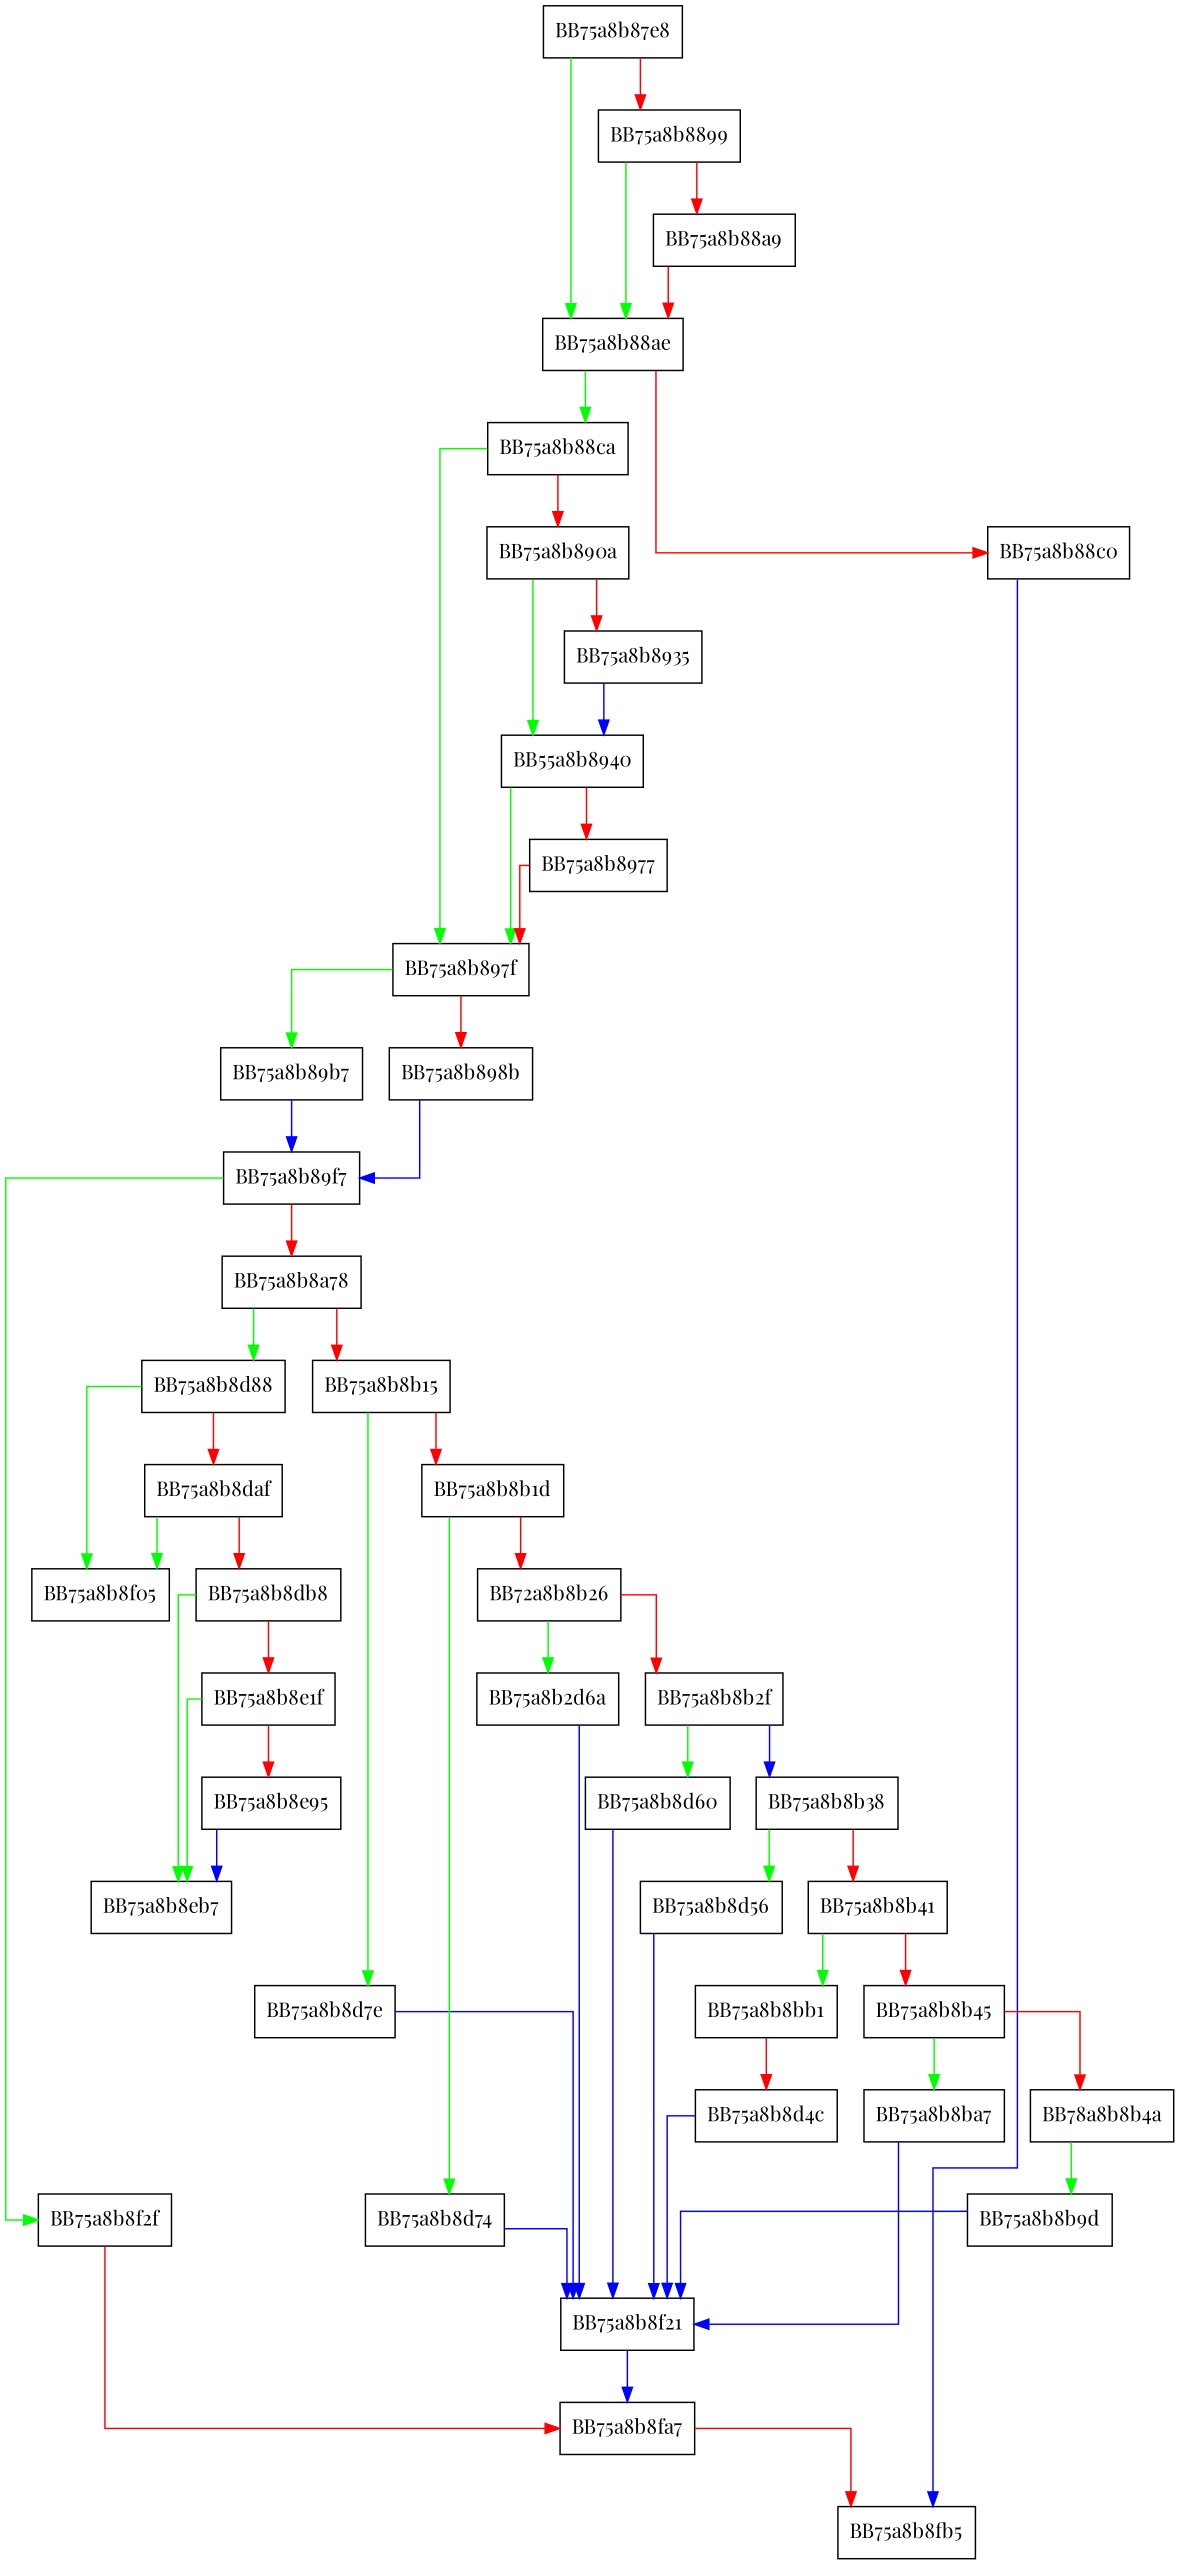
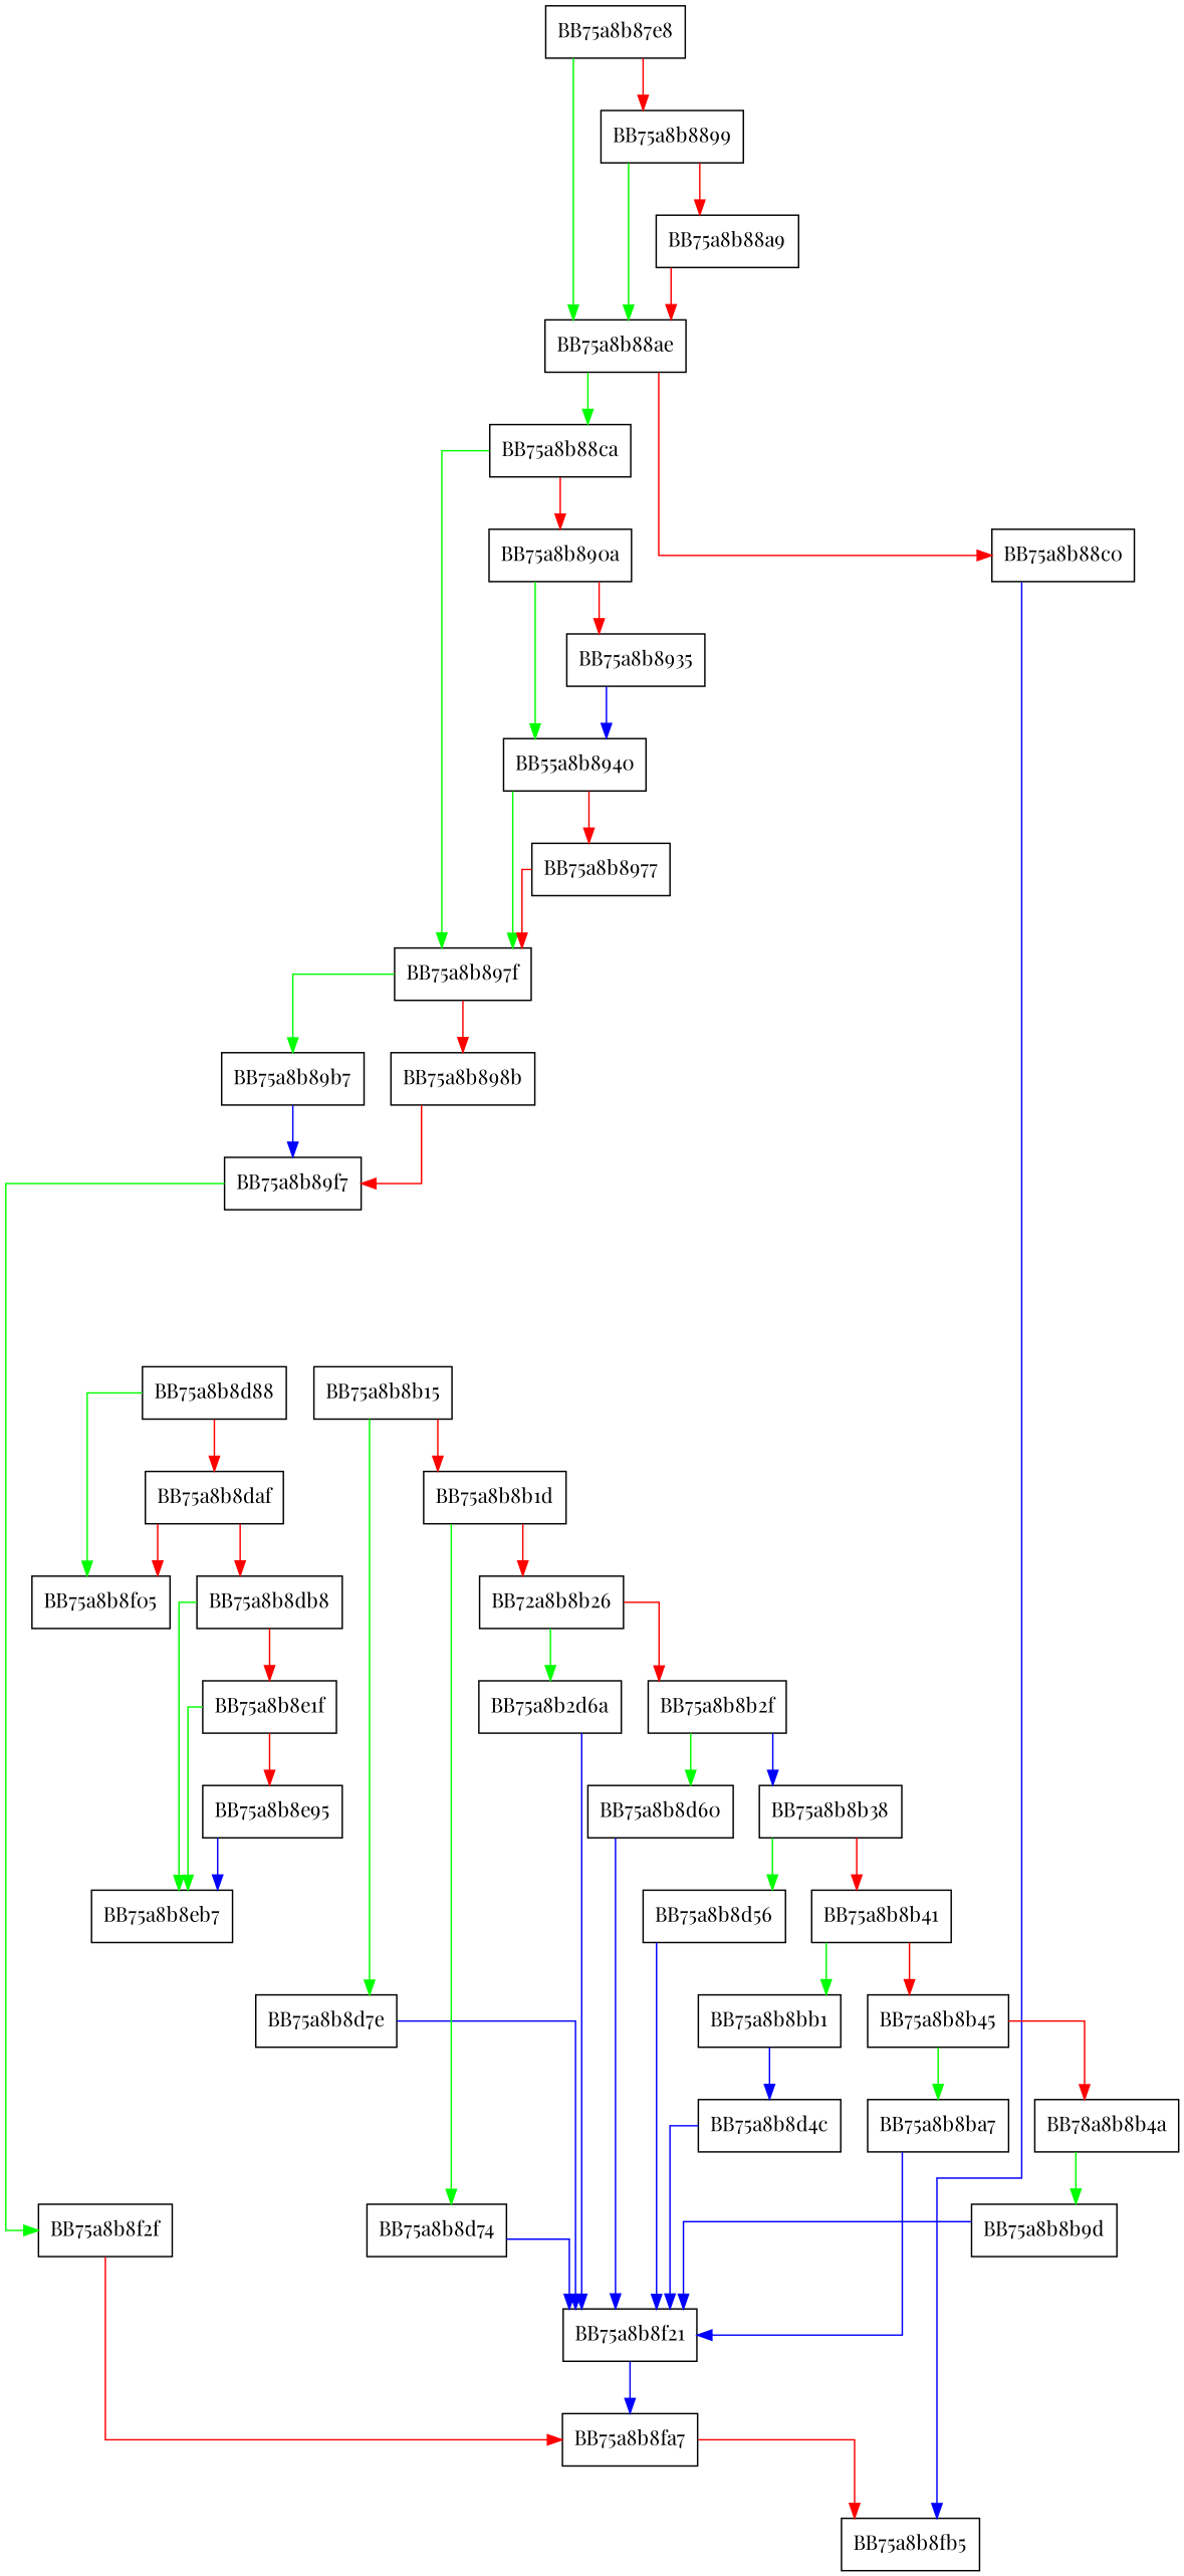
  digraph {
    fontname="Playfair Display"
    splines=ortho
    node [fontname="Playfair Display" shape=box]
    edge [color=red fontname="Playfair Display"]
    BB75a8b87e8
    BB75a8b88ae
    BB75a8b8899
    BB75a8b88ca
    BB75a8b88c0
    BB75a8b88a9
    BB75a8b897f
    BB75a8b890a
    BB75a8b8fb5
    BB75a8b89b7
    BB75a8b898b
    n12 [label=BB55a8b8940]
    BB75a8b8935
    BB75a8b89f7
    BB75a8b8977
    BB75a8b8f2f
-   BB75a8b8a78
    BB75a8b8fa7
    BB75a8b8d88
    BB75a8b8b15
    BB75a8b8f05
    BB75a8b8daf
    BB75a8b8d7e
    BB75a8b8b1d
    BB75a8b8db8
    BB75a8b8f21
    BB75a8b8d74
    n28 [label=BB72a8b8b26]
    n29 [label=BB75a8b2d6a]
    BB75a8b8b2f
    BB75a8b8d60
    BB75a8b8b38
    BB75a8b8d56
    BB75a8b8b41
    BB75a8b8bb1
    BB75a8b8b45
    BB75a8b8d4c
    BB75a8b8ba7
    n39 [label=BB78a8b8b4a]
    BB75a8b8b9d
    BB75a8b8eb7
    BB75a8b8e1f
    BB75a8b8e95
    BB75a8b87e8 -> BB75a8b88ae [color=green]
    BB75a8b87e8 -> BB75a8b8899
    BB75a8b88ae -> BB75a8b88ca [color=green]
    BB75a8b88ae -> BB75a8b88c0
    BB75a8b8899 -> BB75a8b88ae [color=green]
    BB75a8b8899 -> BB75a8b88a9
    BB75a8b88ca -> BB75a8b897f [color=green]
    BB75a8b88ca -> BB75a8b890a
    BB75a8b88c0 -> BB75a8b8fb5 [color=blue]
    BB75a8b88a9 -> BB75a8b88ae
    BB75a8b897f -> BB75a8b89b7 [color=green]
    BB75a8b897f -> BB75a8b898b
    BB75a8b890a -> n12 [color=green]
    BB75a8b890a -> BB75a8b8935
    BB75a8b89b7 -> BB75a8b89f7 [color=blue]
-   BB75a8b898b -> BB75a8b89f7 [color=blue]
+   BB75a8b898b -> BB75a8b89f7
    n12 -> BB75a8b897f [color=green]
    n12 -> BB75a8b8977
    BB75a8b8935 -> n12 [color=blue]
    BB75a8b89f7 -> BB75a8b8f2f [color=green]
-   BB75a8b89f7 -> BB75a8b8a78
    BB75a8b8977 -> BB75a8b897f
    BB75a8b8f2f -> BB75a8b8fa7
-   BB75a8b8a78 -> BB75a8b8d88 [color=green]
-   BB75a8b8a78 -> BB75a8b8b15
    BB75a8b8fa7 -> BB75a8b8fb5
    BB75a8b8d88 -> BB75a8b8f05 [color=green]
    BB75a8b8d88 -> BB75a8b8daf
    BB75a8b8b15 -> BB75a8b8d7e [color=green]
    BB75a8b8b15 -> BB75a8b8b1d
-   BB75a8b8daf -> BB75a8b8f05 [color=green]
+   BB75a8b8daf -> BB75a8b8f05
    BB75a8b8daf -> BB75a8b8db8
    BB75a8b8d7e -> BB75a8b8f21 [color=blue]
    BB75a8b8b1d -> BB75a8b8d74 [color=green]
    BB75a8b8b1d -> n28
    BB75a8b8db8 -> BB75a8b8eb7 [color=green]
    BB75a8b8db8 -> BB75a8b8e1f
    BB75a8b8f21 -> BB75a8b8fa7 [color=blue]
    BB75a8b8d74 -> BB75a8b8f21 [color=blue]
    n28 -> n29 [color=green]
    n28 -> BB75a8b8b2f
    n29 -> BB75a8b8f21 [color=blue]
    BB75a8b8b2f -> BB75a8b8d60 [color=green]
    BB75a8b8b2f -> BB75a8b8b38 [color=blue]
    BB75a8b8d60 -> BB75a8b8f21 [color=blue]
    BB75a8b8b38 -> BB75a8b8d56 [color=green]
    BB75a8b8b38 -> BB75a8b8b41
    BB75a8b8d56 -> BB75a8b8f21 [color=blue]
    BB75a8b8b41 -> BB75a8b8bb1 [color=green]
    BB75a8b8b41 -> BB75a8b8b45
-   BB75a8b8bb1 -> BB75a8b8d4c
+   BB75a8b8bb1 -> BB75a8b8d4c [color=blue]
    BB75a8b8b45 -> BB75a8b8ba7 [color=green]
    BB75a8b8b45 -> n39
    BB75a8b8d4c -> BB75a8b8f21 [color=blue]
    BB75a8b8ba7 -> BB75a8b8f21 [color=blue]
    n39 -> BB75a8b8b9d [color=green]
    BB75a8b8b9d -> BB75a8b8f21 [color=blue]
    BB75a8b8e1f -> BB75a8b8eb7 [color=green]
    BB75a8b8e1f -> BB75a8b8e95
    BB75a8b8e95 -> BB75a8b8eb7 [color=blue]
  }
